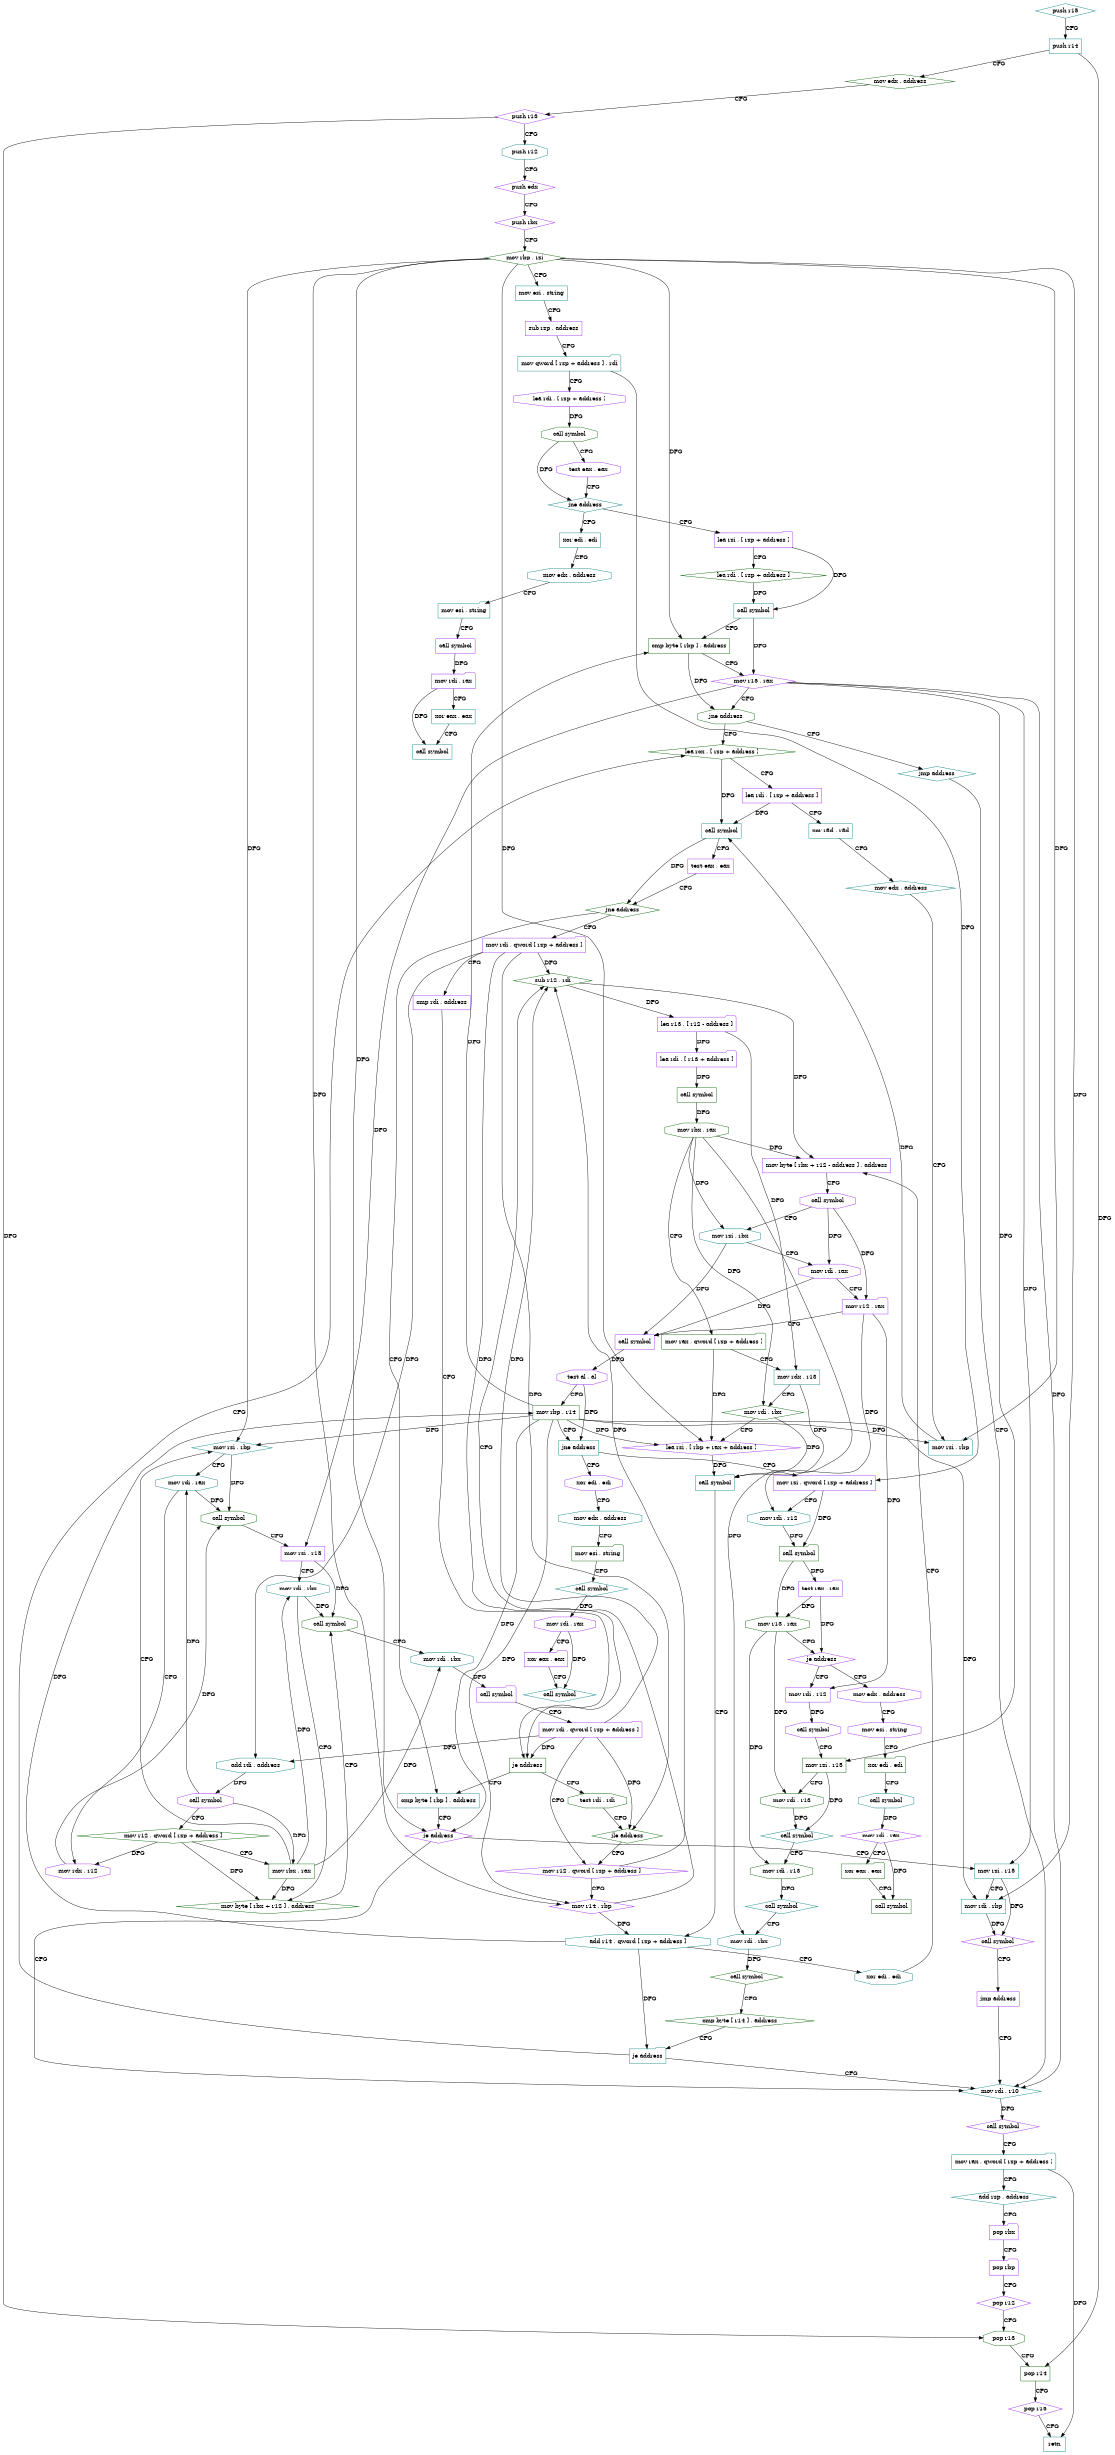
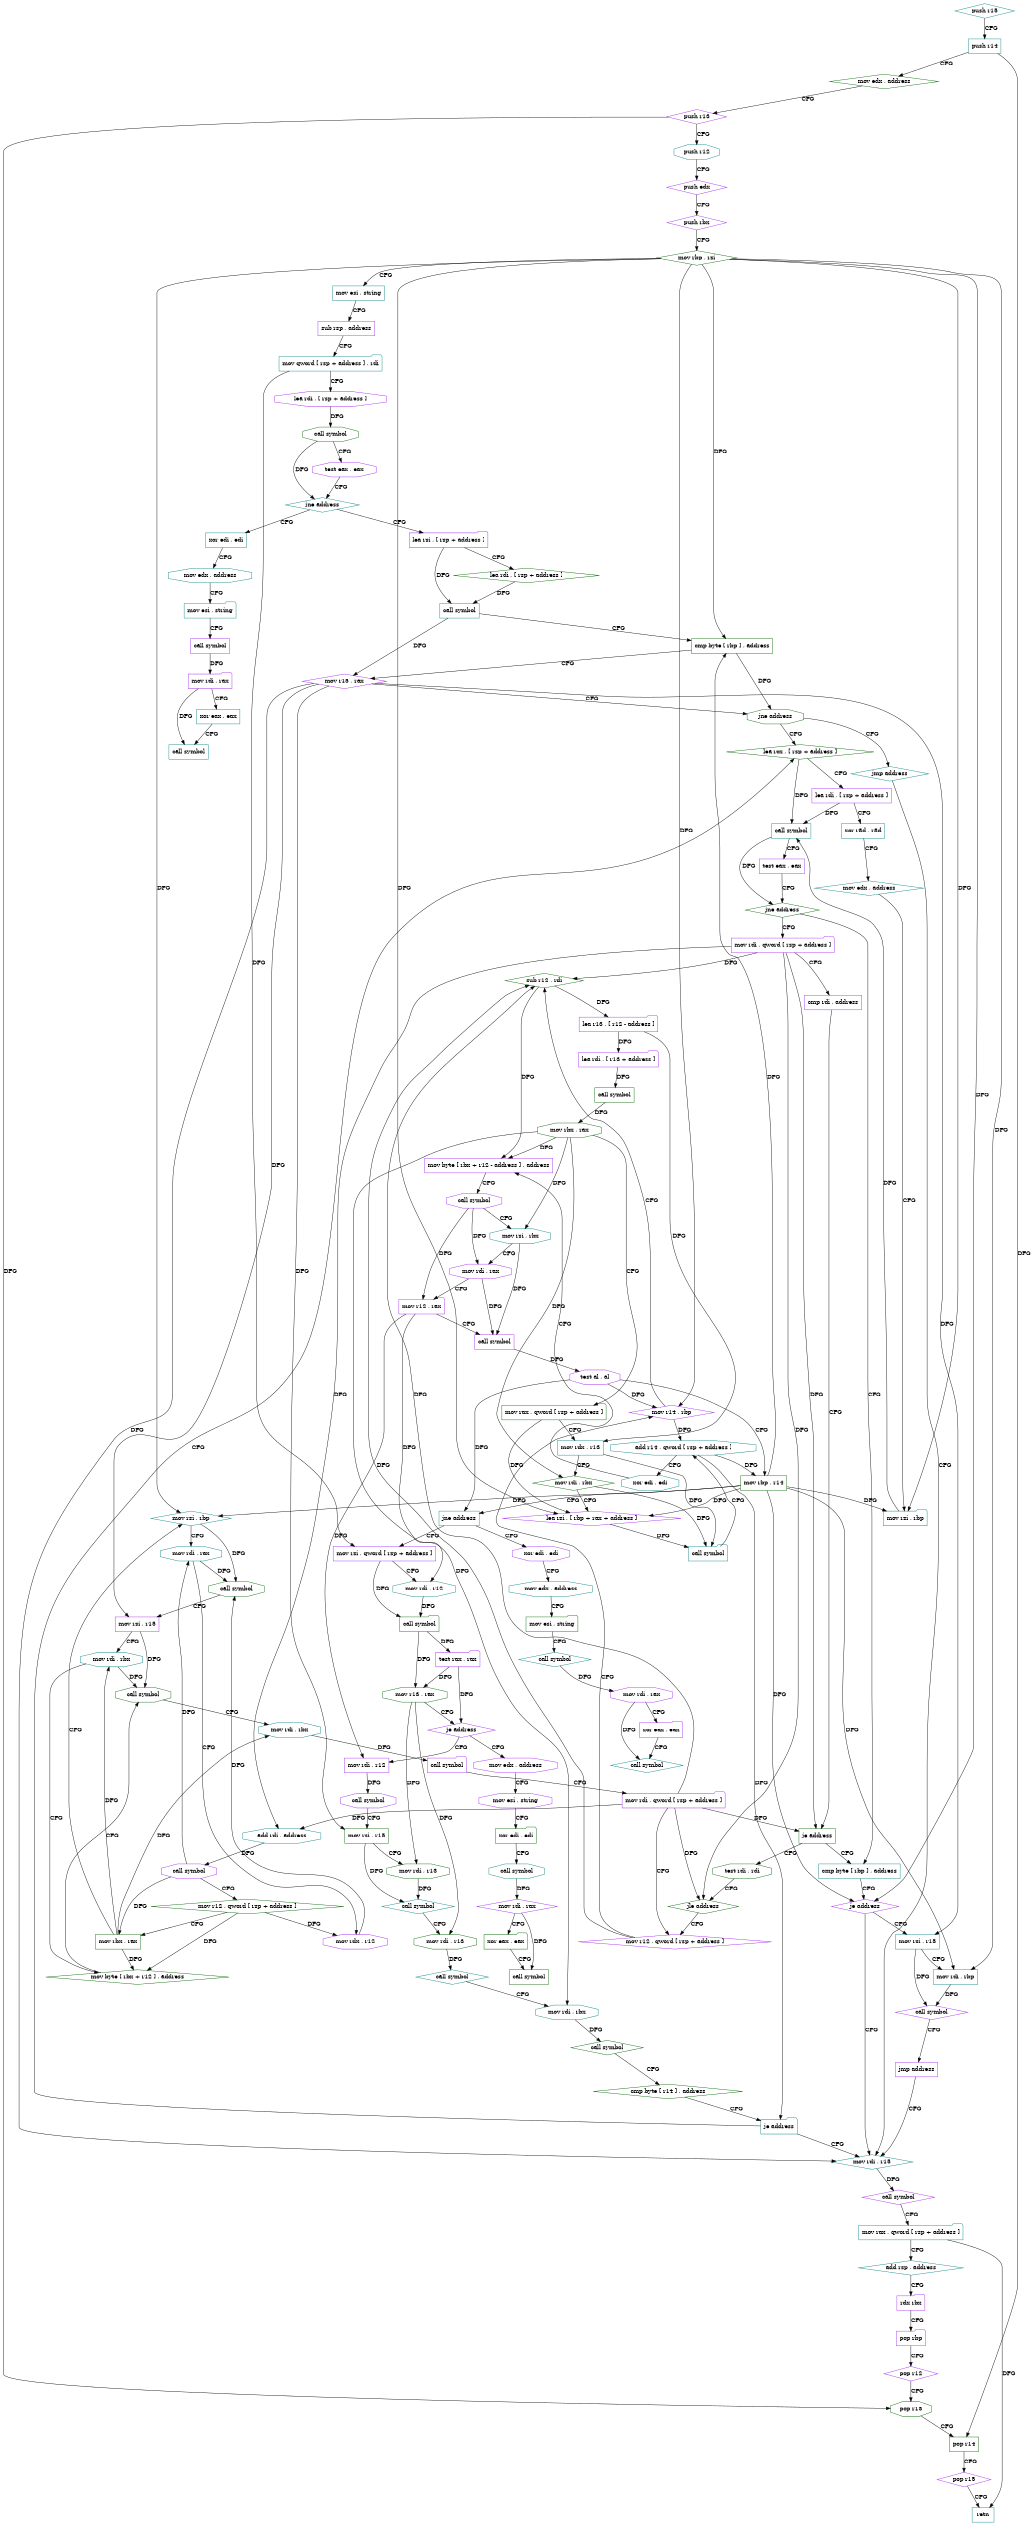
  digraph {
    node [color=purple shape=diamond]
    n1 [color=teal label="push r15"]
    n2 [color=teal label="push r14" shape=box]
    n3 [color=darkgreen label="mov edx , address"]
    n4 [color=darkgreen label="pop r14" shape=box]
    n5 [label="push r13"]
    n6 [label="pop r15"]
    n7 [color=teal label="push r12" shape=octagon]
    n8 [color=darkgreen label="pop r13" shape=octagon]
    n9 [label="push edx"]
    n10 [label="push rbx"]
    n11 [color=darkgreen label="mov rbp , rsi"]
    n12 [color=teal label="mov esi , string" shape=box]
    n13 [color=darkgreen label="cmp byte [ rbp ] , address" shape=box]
    n14 [color=teal label="mov rsi , rbp" shape=folder]
    n15 [label="je address"]
    n16 [color=teal label="mov rdi , rbp" shape=box]
    n17 [label="mov r14 , rbp"]
    n18 [label="lea rsi , [ rbp + rax + address ]"]
    n19 [color=teal label="mov rsi , rbp"]
    n20 [label="sub rsp , address" shape=box]
    n21 [label="mov r15 , rax"]
    n22 [color=darkgreen label="jne address" shape=octagon]
    n23 [color=teal label="call symbol" shape=box]
-   n24 [color=teal label="mov rdi , r10"]
+   n24 [color=teal label="mov rdi , r15"]
    n25 [color=teal label="mov rsi , r15" shape=box]
    n26 [label="call symbol"]
    n27 [color=darkgreen label="sub r12 , rdi"]
    n28 [color=teal label="add r14 , qword [ rsp + address ]" shape=octagon]
    n29 [color=teal label="call symbol" shape=folder]
    n30 [color=teal label="mov rdi , rax" shape=octagon]
    n31 [color=darkgreen label="call symbol" shape=octagon]
    n32 [color=teal label="mov qword [ rsp + address ] , rdi" shape=folder]
    n33 [label="lea rdi , [ rsp + address ]" shape=octagon]
    n34 [label="mov rsi , qword [ rsp + address ]" shape=box]
    n35 [color=darkgreen label="call symbol" shape=octagon]
    n36 [color=teal label="mov rdi , r12" shape=octagon]
    n37 [color=darkgreen label="call symbol" shape=folder]
    n38 [label="test eax , eax" shape=octagon]
    n39 [color=teal label="jne address"]
    n40 [color=teal label="xor edi , edi" shape=box]
    n41 [label="lea rsi , [ rsp + address ]" shape=folder]
    n42 [color=teal label="mov edx , address" shape=octagon]
    n43 [color=darkgreen label="lea rdi , [ rsp + address ]"]
    n44 [color=teal label="call symbol" shape=box]
    n45 [color=teal label="mov esi , string" shape=folder]
    n46 [label="call symbol" shape=box]
    n47 [label="mov rdi , rax" shape=folder]
    n48 [color=teal label="xor eax , eax" shape=box]
    n49 [color=teal label="call symbol" shape=box]
    n50 [label="mov rsi , r15" shape=box]
    n51 [color=darkgreen label="mov rsi , r15" shape=box]
    n52 [color=darkgreen label="lea rcx , [ rsp + address ]"]
    n53 [color=teal label="jmp address"]
    n54 [label="call symbol"]
    n55 [color=teal label="mov rdi , rbx" shape=octagon]
    n56 [color=darkgreen label="call symbol" shape=octagon]
    n57 [color=darkgreen label="mov rdi , r13" shape=octagon]
    n58 [color=teal label="call symbol"]
    n59 [label="lea rdi , [ rsp + address ]" shape=box]
    n60 [color=teal label="xor r8d , r8d" shape=box]
    n61 [label="test eax , eax" shape=box]
    n62 [color=darkgreen label="jne address"]
    n63 [color=teal label="mov edx , address"]
    n64 [color=teal label="cmp byte [ rbp ] , address" shape=box]
    n65 [label="mov rdi , qword [ rsp + address ]" shape=folder]
    n66 [label="cmp rdi , address" shape=box]
    n67 [color=darkgreen label="je address" shape=box]
    n68 [color=darkgreen label="jle address"]
    n69 [color=teal label="add rdi , address" shape=octagon]
    n70 [color=darkgreen label="test rdi , rdi" shape=octagon]
    n71 [label="mov r12 , qword [ rsp + address ]"]
    n72 [label="call symbol" shape=octagon]
    n73 [label="lea r13 , [ r12 - address ]" shape=folder]
    n74 [label="mov byte [ rbx + r12 - address ] , address" shape=box]
    n75 [color=teal label="mov rax , qword [ rsp + address ]" shape=folder]
    n76 [label="jmp address" shape=box]
    n77 [color=teal label="add rsp , address"]
    n78 [color=teal label=retn shape=box]
-   n79 [label="pop rbx" shape=folder]
+   n79 [label="rdx rbx" shape=folder]
    n80 [label="pop rbp" shape=folder]
    n81 [label="pop r12"]
    n82 [color=darkgreen label="mov r12 , qword [ rsp + address ]"]
    n83 [color=darkgreen label="mov rbx , rax" shape=box]
    n84 [color=teal label="xor edi , edi" shape=octagon]
    n85 [color=darkgreen label="mov rbp , r14" shape=box]
    n86 [color=teal label="je address" shape=folder]
    n87 [label="lea rdi , [ r13 + address ]" shape=folder]
    n88 [color=teal label="mov rdx , r13" shape=box]
    n89 [label="call symbol" shape=octagon]
    n90 [color=darkgreen label="call symbol" shape=box]
    n91 [color=darkgreen label="mov rdi , rbx"]
    n92 [color=darkgreen label="mov rbx , rax" shape=octagon]
    n93 [color=darkgreen label="mov rax , qword [ rsp + address ]" shape=folder]
    n94 [color=teal label="mov rsi , rbx" shape=octagon]
    n95 [color=teal label="mov rdi , rbx" shape=octagon]
    n96 [label="mov rdi , rax" shape=octagon]
    n97 [label="call symbol" shape=box]
    n98 [color=darkgreen label="call symbol"]
    n99 [color=teal label="jne address" shape=box]
    n100 [label="mov r12 , rax" shape=folder]
    n101 [label="mov rdi , r12" shape=box]
    n102 [label="test al , al" shape=octagon]
    n103 [label="call symbol" shape=octagon]
    n104 [label="xor edi , edi" shape=octagon]
    n105 [color=teal label="mov edx , address" shape=octagon]
    n106 [label="test rax , rax" shape=folder]
    n107 [color=darkgreen label="mov r13 , rax" shape=octagon]
    n108 [color=darkgreen label="mov esi , string" shape=folder]
    n109 [label="mov rdx , r12" shape=octagon]
    n110 [color=darkgreen label="mov byte [ rbx + r12 ] , address"]
    n111 [color=teal label="mov rdi , rbx" shape=octagon]
    n112 [label="call symbol" shape=folder]
    n113 [label="mov rdi , qword [ rsp + address ]" shape=folder]
    n114 [label="je address"]
    n115 [color=darkgreen label="mov rdi , r13" shape=octagon]
    n116 [label="mov edx , address" shape=octagon]
    n117 [color=teal label="call symbol"]
    n118 [label="mov esi , string" shape=octagon]
    n119 [color=darkgreen label="xor edi , edi" shape=folder]
    n120 [color=teal label="call symbol"]
    n121 [label="mov rdi , rax" shape=octagon]
    n122 [label="xor eax , eax" shape=folder]
    n123 [color=teal label="call symbol"]
    n124 [color=teal label="call symbol" shape=octagon]
    n125 [label="mov rdi , rax"]
    n126 [color=darkgreen label="xor eax , eax" shape=folder]
    n127 [color=darkgreen label="call symbol" shape=box]
    n128 [color=darkgreen label="cmp byte [ r14 ] , address"]
    n1 -> n2 [label=CFG]
    n2 -> n3 [label=CFG]
    n2 -> n4 [label=DFG]
    n3 -> n5 [label=CFG]
    n4 -> n6 [label=CFG]
    n5 -> n7 [label=CFG]
    n5 -> n8 [label=DFG]
    n6 -> n78 [label=CFG]
    n7 -> n9 [label=CFG]
    n8 -> n4 [label=CFG]
    n9 -> n10 [label=CFG]
    n10 -> n11 [label=CFG]
    n11 -> n12 [label=CFG]
    n11 -> n13 [label=DFG]
    n11 -> n14 [label=DFG]
    n11 -> n15 [label=DFG]
    n11 -> n16 [label=DFG]
    n11 -> n17 [label=DFG]
    n11 -> n18 [label=DFG]
    n11 -> n19 [label=DFG]
    n12 -> n20 [label=CFG]
    n13 -> n21 [label=CFG]
    n13 -> n22 [label=DFG]
    n14 -> n23 [label=DFG]
    n15 -> n24 [label=CFG]
    n15 -> n25 [label=CFG]
    n16 -> n26 [label=DFG]
    n17 -> n27 [label=CFG]
    n17 -> n28 [label=DFG]
    n18 -> n29 [label=DFG]
    n19 -> n30 [label=CFG]
    n19 -> n31 [label=DFG]
    n20 -> n32 [label=CFG]
    n21 -> n22 [label=CFG]
    n21 -> n24 [label=DFG]
    n21 -> n25 [label=DFG]
    n21 -> n50 [label=DFG]
    n21 -> n51 [label=DFG]
    n22 -> n52 [label=CFG]
    n22 -> n53 [label=CFG]
    n23 -> n61 [label=CFG]
    n23 -> n62 [label=DFG]
    n24 -> n54 [label=DFG]
    n25 -> n16 [label=CFG]
    n25 -> n26 [label=DFG]
    n26 -> n76 [label=CFG]
    n27 -> n73 [label=DFG]
    n27 -> n74 [label=DFG]
    n28 -> n84 [label=CFG]
    n28 -> n85 [label=DFG]
    n28 -> n86 [label=DFG]
    n29 -> n28 [label=CFG]
    n30 -> n31 [label=DFG]
    n30 -> n109 [label=CFG]
    n31 -> n50 [label=CFG]
    n32 -> n33 [label=CFG]
    n32 -> n34 [label=DFG]
    n33 -> n35 [label=DFG]
    n34 -> n36 [label=CFG]
    n34 -> n37 [label=DFG]
    n35 -> n38 [label=CFG]
    n35 -> n39 [label=DFG]
    n36 -> n37 [label=DFG]
    n37 -> n106 [label=DFG]
    n37 -> n107 [label=DFG]
    n38 -> n39 [label=CFG]
    n39 -> n40 [label=CFG]
    n39 -> n41 [label=CFG]
    n40 -> n42 [label=CFG]
    n41 -> n43 [label=CFG]
    n41 -> n44 [label=DFG]
    n42 -> n45 [label=CFG]
    n43 -> n44 [label=DFG]
    n44 -> n13 [label=CFG]
    n44 -> n21 [label=DFG]
    n45 -> n46 [label=CFG]
    n46 -> n47 [label=DFG]
    n47 -> n48 [label=CFG]
    n47 -> n49 [label=DFG]
    n48 -> n49 [label=CFG]
    n50 -> n55 [label=CFG]
    n50 -> n56 [label=DFG]
    n51 -> n57 [label=CFG]
    n51 -> n58 [label=DFG]
    n52 -> n23 [label=DFG]
    n52 -> n59 [label=CFG]
    n53 -> n24 [label=CFG]
    n54 -> n75 [label=CFG]
    n55 -> n56 [label=DFG]
    n55 -> n110 [label=CFG]
    n56 -> n111 [label=CFG]
    n57 -> n58 [label=DFG]
    n58 -> n115 [label=CFG]
    n59 -> n23 [label=DFG]
    n59 -> n60 [label=CFG]
    n60 -> n63 [label=CFG]
    n61 -> n62 [label=CFG]
    n62 -> n64 [label=CFG]
    n62 -> n65 [label=CFG]
    n63 -> n14 [label=CFG]
    n64 -> n15 [label=CFG]
    n65 -> n27 [label=DFG]
    n65 -> n66 [label=CFG]
    n65 -> n67 [label=DFG]
    n65 -> n68 [label=DFG]
    n65 -> n69 [label=DFG]
    n66 -> n67 [label=CFG]
    n67 -> n64 [label=CFG]
    n67 -> n70 [label=CFG]
    n68 -> n71 [label=CFG]
    n69 -> n72 [label=DFG]
    n70 -> n68 [label=CFG]
    n71 -> n17 [label=CFG]
    n71 -> n27 [label=DFG]
    n72 -> n30 [label=DFG]
    n72 -> n82 [label=CFG]
    n72 -> n83 [label=DFG]
    n73 -> n87 [label=DFG]
    n73 -> n88 [label=DFG]
    n74 -> n89 [label=CFG]
    n75 -> n77 [label=CFG]
    n75 -> n78 [label=DFG]
    n76 -> n24 [label=CFG]
    n77 -> n79 [label=CFG]
    n79 -> n80 [label=CFG]
    n80 -> n81 [label=CFG]
    n81 -> n8 [label=CFG]
    n82 -> n83 [label=CFG]
    n82 -> n109 [label=DFG]
    n82 -> n110 [label=DFG]
    n83 -> n19 [label=CFG]
    n83 -> n55 [label=DFG]
    n83 -> n110 [label=DFG]
    n83 -> n111 [label=DFG]
    n84 -> n74 [label=CFG]
    n85 -> n13 [label=DFG]
    n85 -> n14 [label=DFG]
    n85 -> n15 [label=DFG]
    n85 -> n16 [label=DFG]
-   n85 -> n17 [label=DFG]
+   n102 -> n17 [label=DFG]
    n85 -> n18 [label=DFG]
    n85 -> n19 [label=DFG]
    n85 -> n99 [label=CFG]
    n86 -> n24 [label=CFG]
    n86 -> n52 [label=CFG]
    n87 -> n90 [label=DFG]
    n88 -> n29 [label=DFG]
    n88 -> n91 [label=CFG]
    n89 -> n94 [label=CFG]
    n89 -> n96 [label=DFG]
    n89 -> n100 [label=DFG]
    n90 -> n92 [label=DFG]
    n91 -> n18 [label=CFG]
    n91 -> n29 [label=DFG]
    n92 -> n74 [label=DFG]
    n92 -> n91 [label=DFG]
    n92 -> n93 [label=CFG]
    n92 -> n94 [label=DFG]
    n92 -> n95 [label=DFG]
    n93 -> n18 [label=DFG]
    n93 -> n88 [label=CFG]
    n94 -> n96 [label=CFG]
    n94 -> n97 [label=DFG]
    n95 -> n98 [label=DFG]
    n96 -> n97 [label=DFG]
    n96 -> n100 [label=CFG]
    n97 -> n102 [label=DFG]
    n98 -> n128 [label=CFG]
    n99 -> n34 [label=CFG]
    n99 -> n104 [label=CFG]
    n100 -> n36 [label=DFG]
    n100 -> n97 [label=CFG]
    n100 -> n101 [label=DFG]
    n101 -> n103 [label=DFG]
    n102 -> n85 [label=CFG]
    n102 -> n99 [label=DFG]
    n103 -> n51 [label=CFG]
    n104 -> n105 [label=CFG]
    n105 -> n108 [label=CFG]
    n106 -> n107 [label=DFG]
    n106 -> n114 [label=DFG]
    n107 -> n57 [label=DFG]
    n107 -> n114 [label=CFG]
    n107 -> n115 [label=DFG]
    n108 -> n120 [label=CFG]
    n109 -> n31 [label=DFG]
    n110 -> n56 [label=CFG]
    n111 -> n112 [label=DFG]
    n112 -> n113 [label=CFG]
    n113 -> n27 [label=DFG]
    n113 -> n67 [label=DFG]
    n113 -> n68 [label=DFG]
    n113 -> n69 [label=DFG]
    n113 -> n71 [label=CFG]
    n114 -> n101 [label=CFG]
    n114 -> n116 [label=CFG]
    n115 -> n117 [label=DFG]
    n116 -> n118 [label=CFG]
    n117 -> n95 [label=CFG]
    n118 -> n119 [label=CFG]
    n119 -> n124 [label=CFG]
    n120 -> n121 [label=DFG]
    n121 -> n122 [label=CFG]
    n121 -> n123 [label=DFG]
    n122 -> n123 [label=CFG]
    n124 -> n125 [label=DFG]
    n125 -> n126 [label=CFG]
    n125 -> n127 [label=DFG]
    n126 -> n127 [label=CFG]
    n128 -> n86 [label=CFG]
  }
